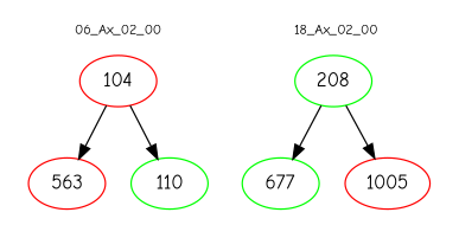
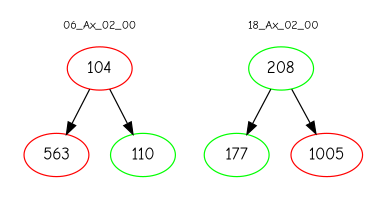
  digraph {
    fontname="Comic Neue"
    node [color=red fontname="Comic Neue"]
    edge [color=black fontname="Comic Neue"]
    n1 [label=104]
    n2 [label=563]
    n3 [color=green label=110]
    n4 [color=green label=208]
-   n5 [color=green label=677]
+   n5 [color=green label=177]
    n6 [label=1005]
    subgraph cluster_1 {
      color=white
      fontsize=10
      label="06_Ax_02_00"
      n1
      n2
      n3
    }
    subgraph cluster_2 {
      color=white
      fontsize=10
      label="18_Ax_02_00"
      n4
      n5
      n6
    }
    n1 -> n2
    n1 -> n3
    n4 -> n5
    n4 -> n6
  }
